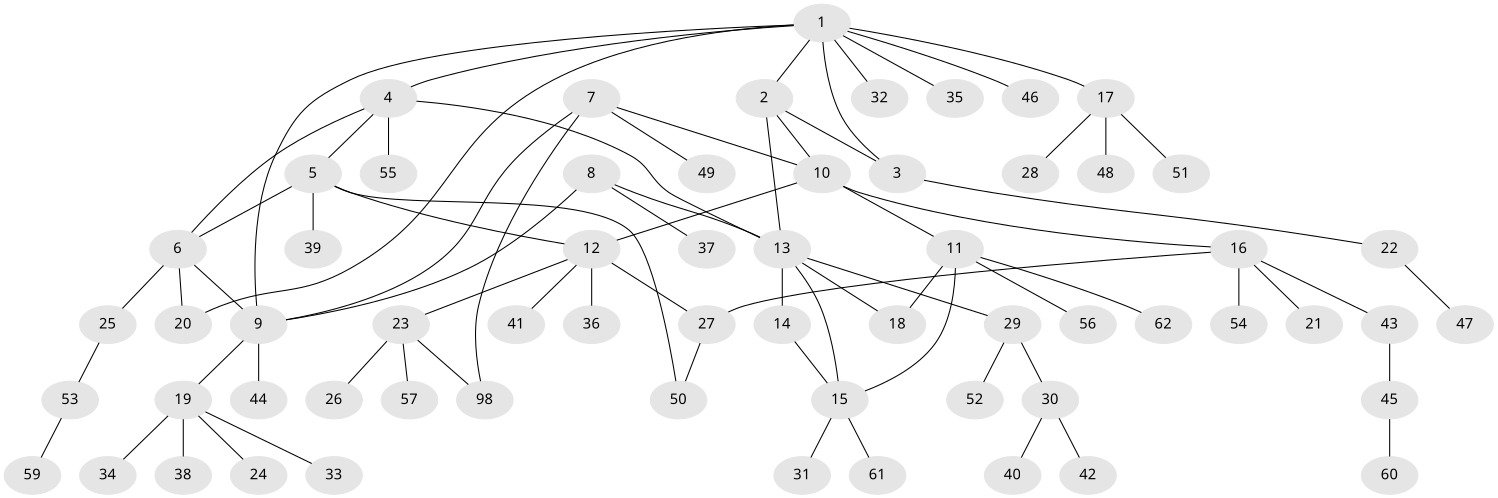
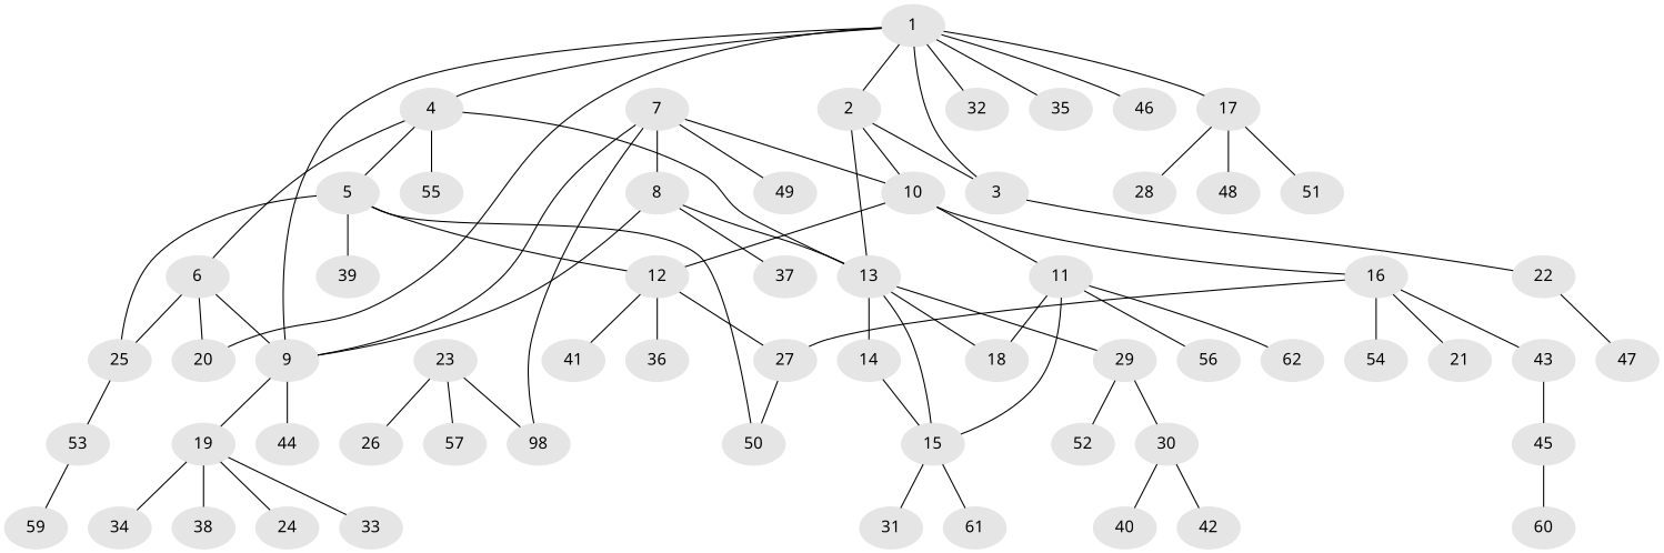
  graph {
    fontname="Noto Sans"
    node [color=gray90 fontname="Noto Sans" style=filled]
    edge [fontname="Noto Sans"]
    1
    2
    3
    4
    9
    17
    20
    32
    35
    46
    10
    13
    22
    5
    6
    55
    19
    44
    28
    48
    51
    12
    11
    16
    15
    18
    14
    29
    47
    39
    50
    25
    23
    27
    36
    41
    53
    7
    8
    49
    n41 [label=98]
    37
    24
    33
    34
    38
    56
    62
    21
    43
    54
    31
    61
    26
    57
    30
    52
    45
    59
    40
    42
    60
    1 -- 2
    1 -- 3
    1 -- 4
    1 -- 9
    1 -- 17
    1 -- 20
    1 -- 32
    1 -- 35
    1 -- 46
    2 -- 3
    2 -- 10
    2 -- 13
    3 -- 22
    4 -- 13
    4 -- 5
    4 -- 6
    4 -- 55
    9 -- 19
    9 -- 44
    17 -- 28
    17 -- 48
    17 -- 51
    10 -- 12
    10 -- 11
    10 -- 16
    13 -- 15
    13 -- 18
    13 -- 14
    13 -- 29
    22 -- 47
-   5 -- 6
+   5 -- 25
    5 -- 12
    5 -- 39
    5 -- 50
    6 -- 9
    6 -- 20
    6 -- 25
    19 -- 24
    19 -- 33
    19 -- 34
    19 -- 38
-   12 -- 23
    12 -- 27
    12 -- 36
    12 -- 41
    11 -- 15
    11 -- 18
    11 -- 56
    11 -- 62
    16 -- 27
    16 -- 21
    16 -- 43
    16 -- 54
    15 -- 31
    15 -- 61
    14 -- 15
    29 -- 30
    29 -- 52
    25 -- 53
    23 -- n41
    23 -- 26
    23 -- 57
    27 -- 50
    53 -- 59
    7 -- 9
    7 -- 10
+   7 -- 8
    7 -- 49
    7 -- n41
    8 -- 9
    8 -- 13
    8 -- 37
    43 -- 45
    30 -- 40
    30 -- 42
    45 -- 60
  }
